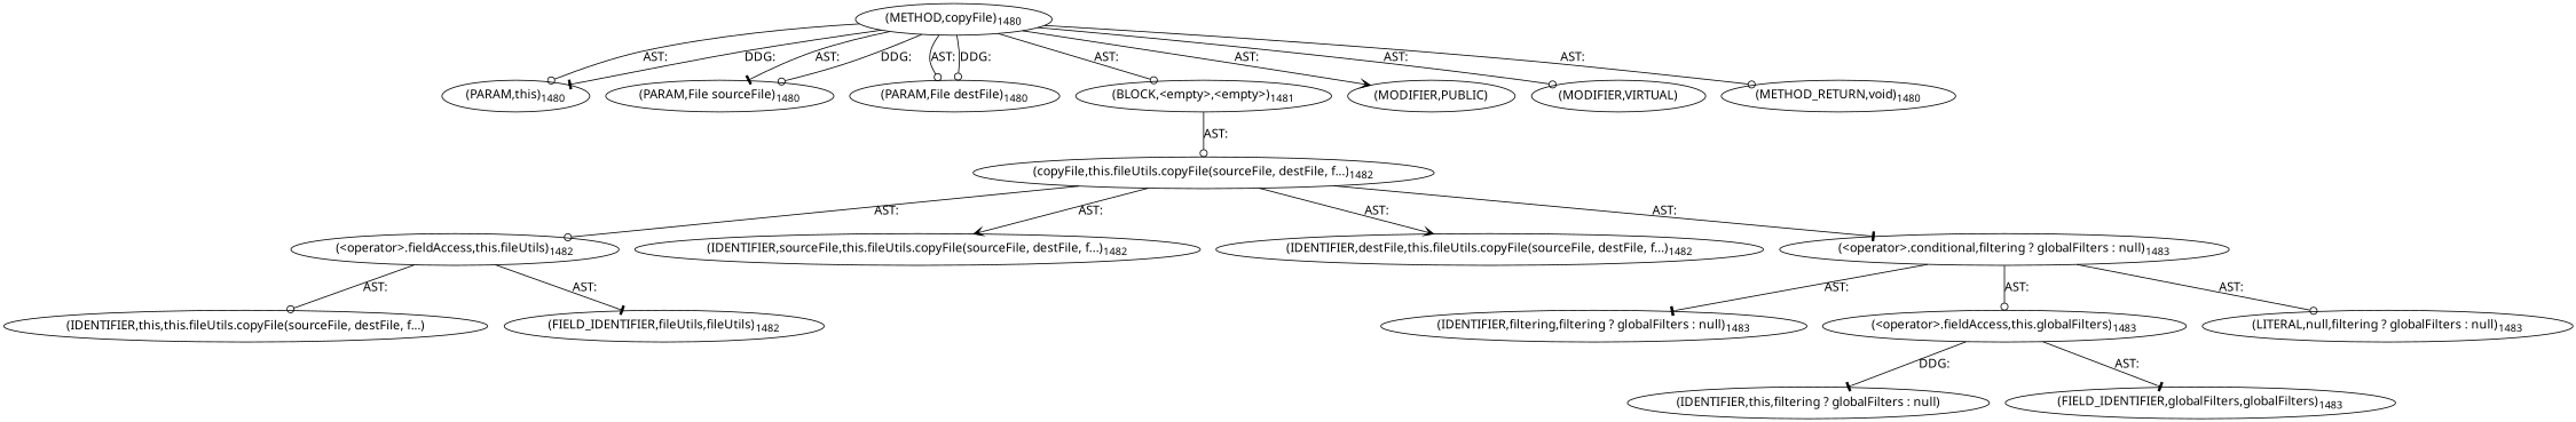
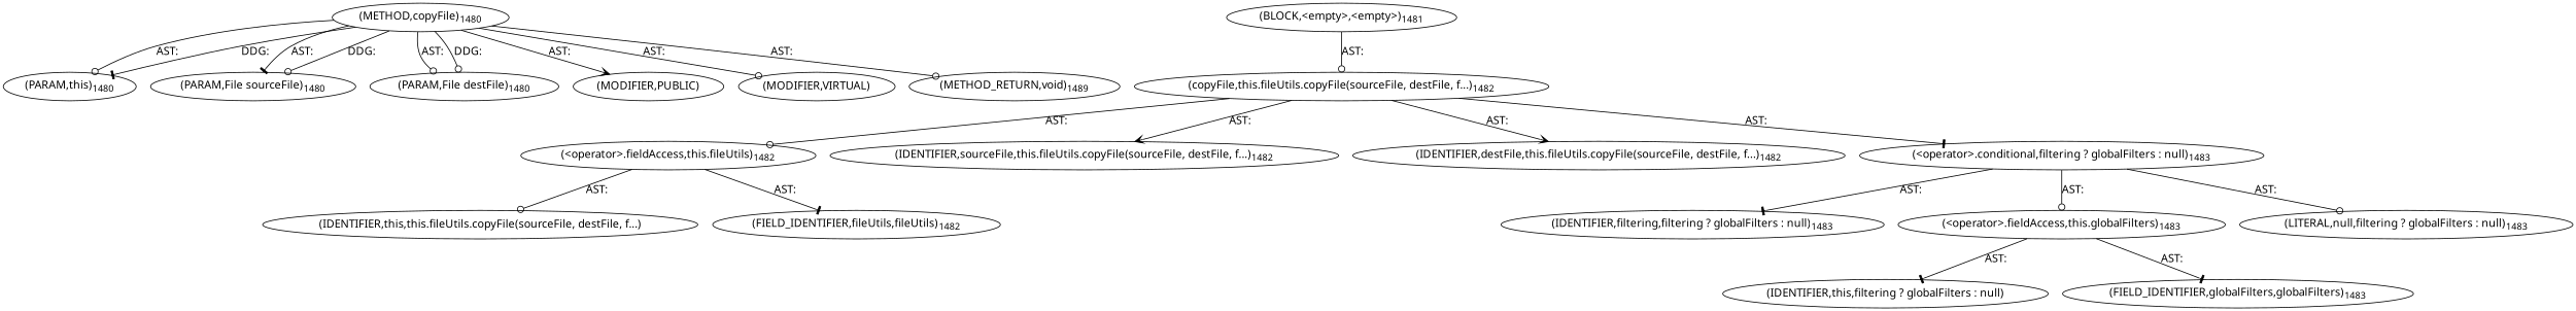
  digraph {
    fontname="Noto Sans"
    node [fontname="Noto Sans"]
    edge [arrowhead=odot fontname="Noto Sans"]
    n1 [label=<(METHOD,copyFile)<SUB>1480</SUB>>]
    n2 [label=<(PARAM,this)<SUB>1480</SUB>>]
    n3 [label=<(PARAM,File sourceFile)<SUB>1480</SUB>>]
    n4 [label=<(PARAM,File destFile)<SUB>1480</SUB>>]
    n5 [label=<(BLOCK,&lt;empty&gt;,&lt;empty&gt;)<SUB>1481</SUB>>]
    n6 [label=<(MODIFIER,PUBLIC)>]
    n7 [label=<(MODIFIER,VIRTUAL)>]
-   n8 [label=<(METHOD_RETURN,void)<SUB>1480</SUB>>]
+   n8 [label=<(METHOD_RETURN,void)<SUB>1489</SUB>>]
    n9 [label=<(copyFile,this.fileUtils.copyFile(sourceFile, destFile, f...)<SUB>1482</SUB>>]
    n10 [label=<(&lt;operator&gt;.fieldAccess,this.fileUtils)<SUB>1482</SUB>>]
    n11 [label=<(IDENTIFIER,sourceFile,this.fileUtils.copyFile(sourceFile, destFile, f...)<SUB>1482</SUB>>]
    n12 [label=<(IDENTIFIER,destFile,this.fileUtils.copyFile(sourceFile, destFile, f...)<SUB>1482</SUB>>]
    n13 [label=<(&lt;operator&gt;.conditional,filtering ? globalFilters : null)<SUB>1483</SUB>>]
    n14 [label=<(IDENTIFIER,this,this.fileUtils.copyFile(sourceFile, destFile, f...)>]
    n15 [label=<(FIELD_IDENTIFIER,fileUtils,fileUtils)<SUB>1482</SUB>>]
    n16 [label=<(IDENTIFIER,filtering,filtering ? globalFilters : null)<SUB>1483</SUB>>]
    n17 [label=<(&lt;operator&gt;.fieldAccess,this.globalFilters)<SUB>1483</SUB>>]
    n18 [label=<(LITERAL,null,filtering ? globalFilters : null)<SUB>1483</SUB>>]
    n19 [label=<(IDENTIFIER,this,filtering ? globalFilters : null)>]
    n20 [label=<(FIELD_IDENTIFIER,globalFilters,globalFilters)<SUB>1483</SUB>>]
    n1 -> n2 [label="AST: "]
    n1 -> n2 [arrowhead=tee label="DDG: "]
    n1 -> n3 [arrowhead=tee label="AST: "]
    n1 -> n3 [label="DDG: "]
    n1 -> n4 [label="AST: "]
    n1 -> n4 [label="DDG: "]
-   n1 -> n5 [label="AST: "]
    n1 -> n6 [arrowhead=vee label="AST: "]
    n1 -> n7 [label="AST: "]
    n1 -> n8 [label="AST: "]
    n5 -> n9 [label="AST: "]
    n9 -> n10 [label="AST: "]
    n9 -> n11 [arrowhead=vee label="AST: "]
    n9 -> n12 [arrowhead=vee label="AST: "]
    n9 -> n13 [arrowhead=tee label="AST: "]
    n10 -> n14 [label="AST: "]
    n10 -> n15 [arrowhead=tee label="AST: "]
    n13 -> n16 [arrowhead=tee label="AST: "]
    n13 -> n17 [label="AST: "]
    n13 -> n18 [label="AST: "]
-   n17 -> n19 [arrowhead=tee label="DDG: "]
+   n17 -> n19 [arrowhead=tee label="AST: "]
    n17 -> n20 [arrowhead=tee label="AST: "]
  }
